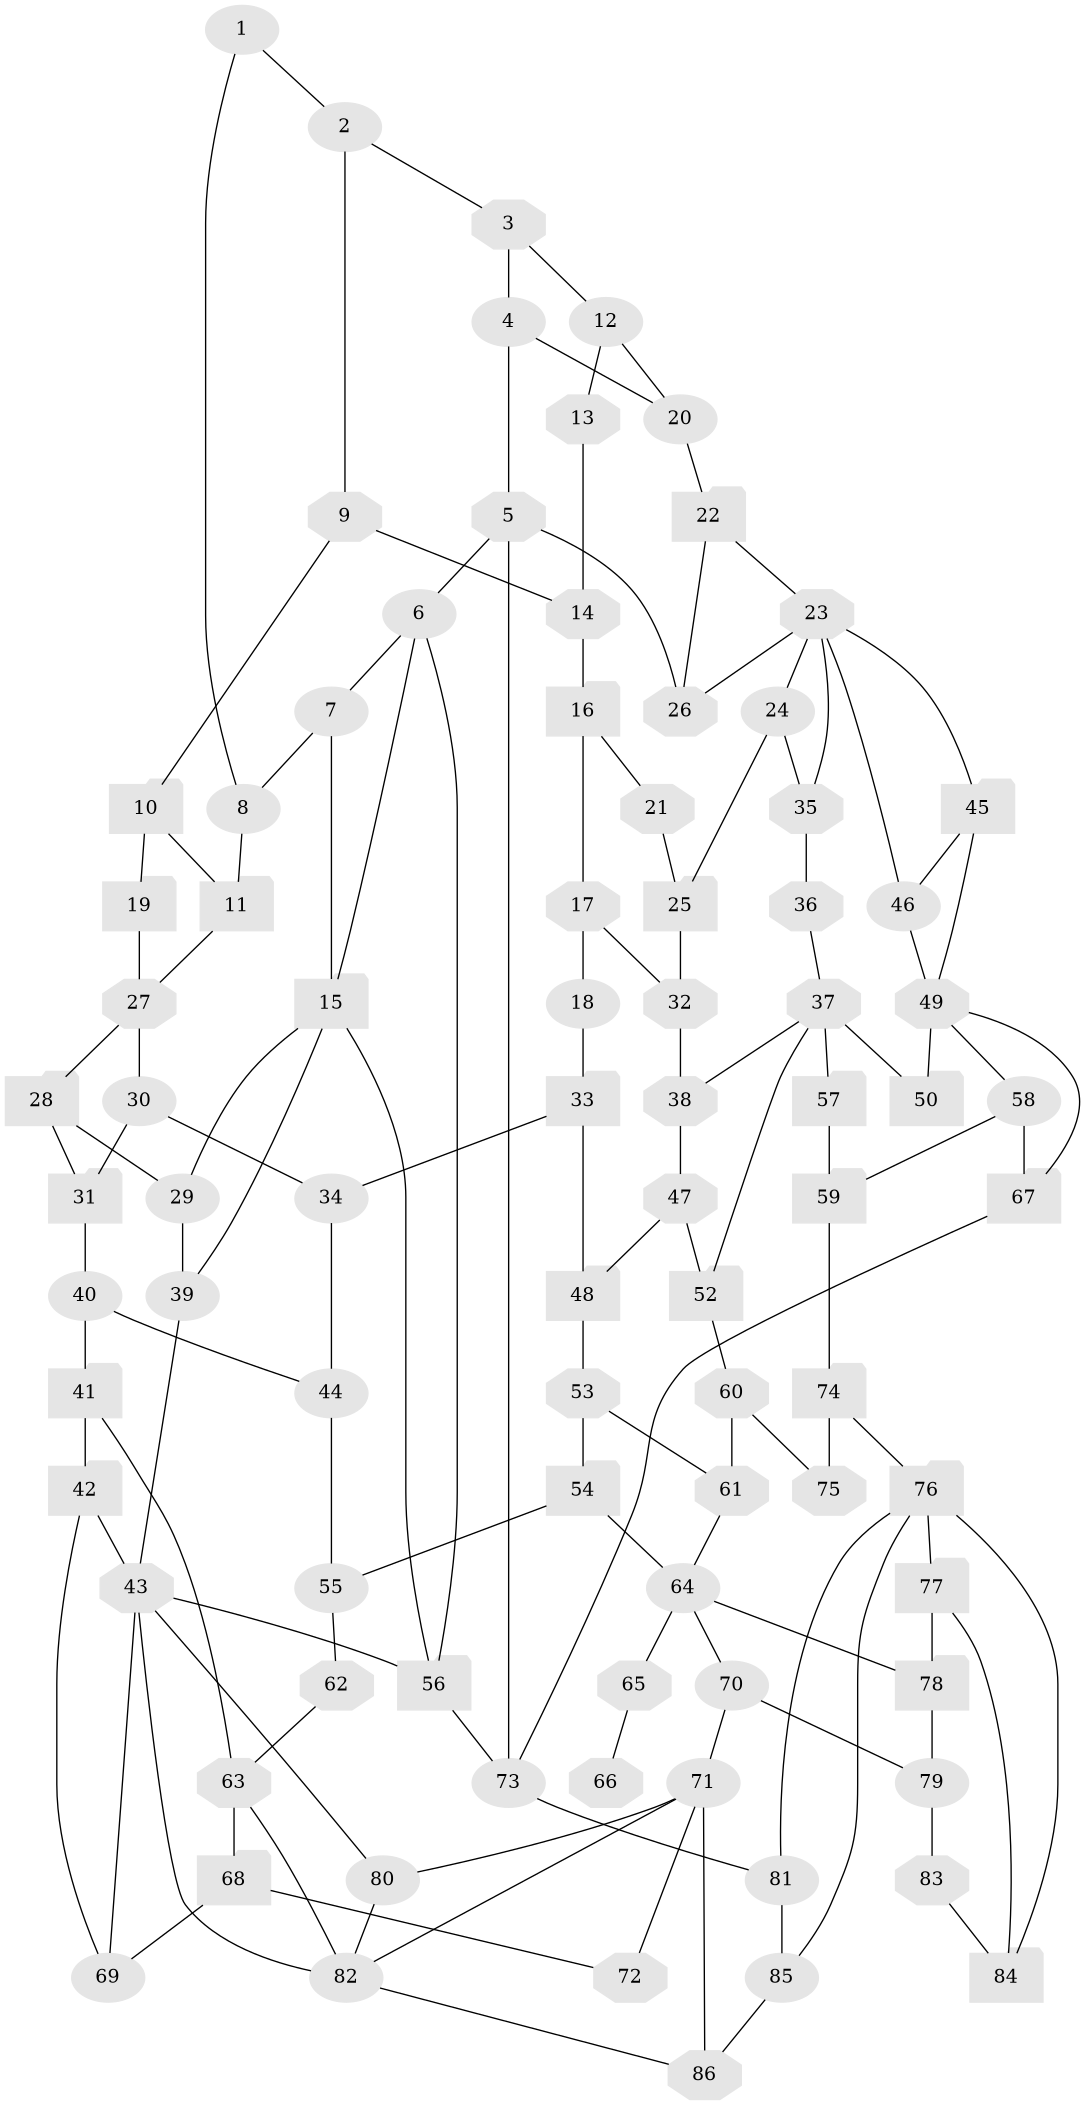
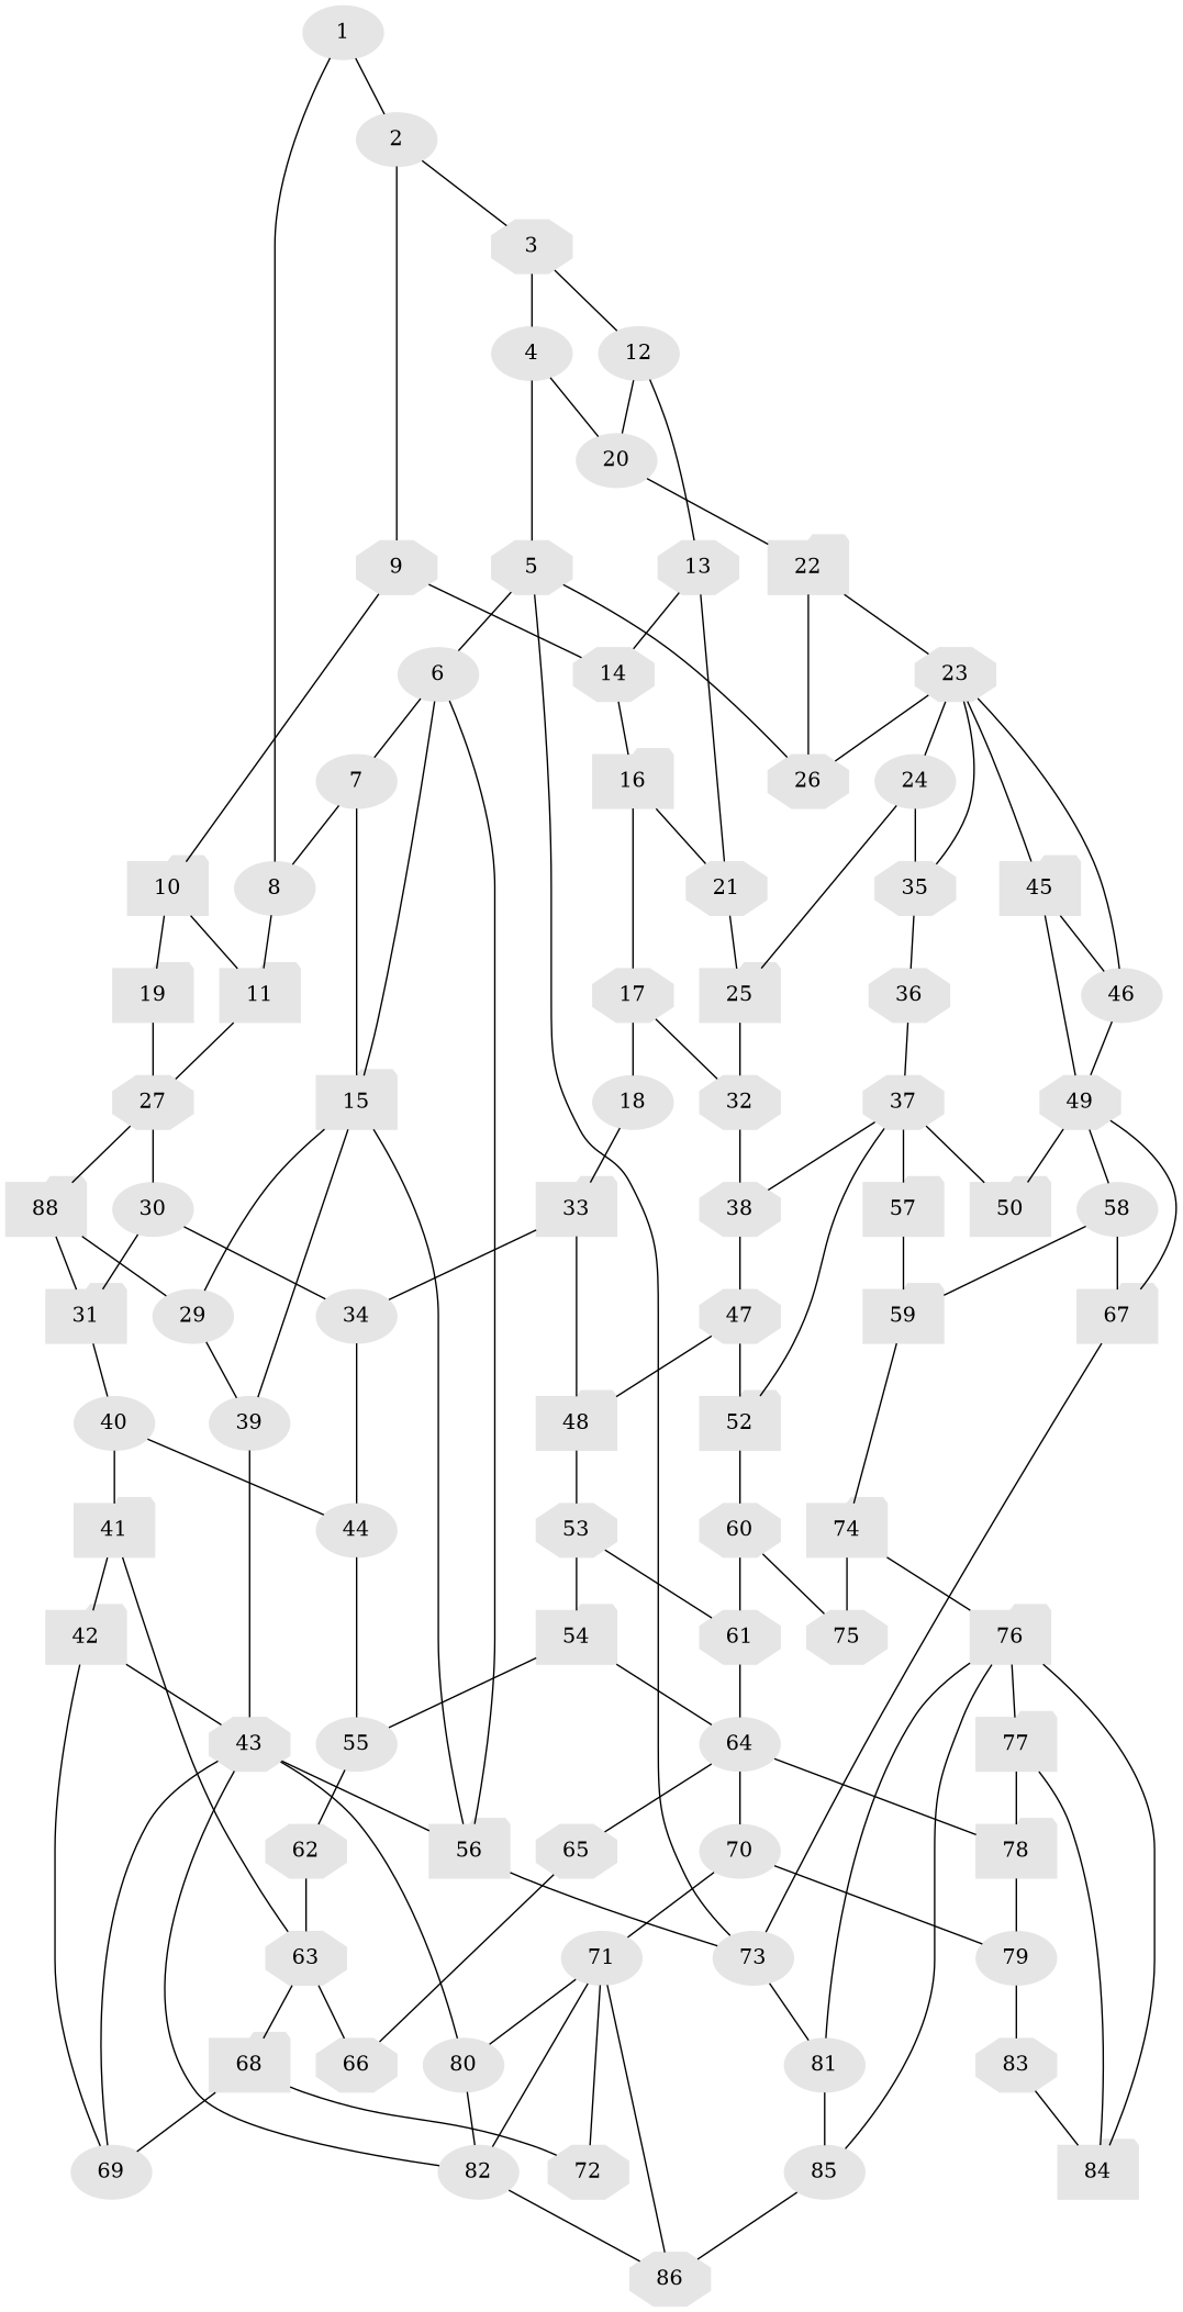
  graph {
    node [color=gray90 shape=ellipse style=filled]
    edge [weight=1.0]
    1
    2
    8
    3 [shape=octagon]
    9 [shape=octagon]
    11 [shape=folder]
    4
    12
    10 [shape=folder]
    14 [shape=octagon]
    5 [shape=octagon]
    20
    13 [shape=octagon]
    6
    26 [shape=octagon]
    73
    22 [shape=folder]
    7
    15 [shape=folder]
    56 [shape=folder]
    81
    29
    39
    27 [shape=octagon]
    19 [shape=folder]
    16 [shape=folder]
-   28 [shape=folder]
+   28 [shape=folder label=88]
    30
    21 [shape=octagon]
    25 [shape=folder]
    17 [shape=octagon]
    43 [shape=octagon]
    18
    32 [shape=octagon]
    33 [shape=folder]
    38 [shape=octagon]
    34
    48 [shape=folder]
    23 [shape=octagon]
    24
    35 [shape=octagon]
    45 [shape=folder]
    46
    36 [shape=octagon]
    49 [shape=octagon]
    31 [shape=folder]
    40
    44
    41 [shape=folder]
    47 [shape=octagon]
    53 [shape=octagon]
    55
    37 [shape=octagon]
    50 [shape=folder]
    52 [shape=folder]
    57 [shape=folder]
    60 [shape=octagon]
    59 [shape=folder]
    69
    80
    82
    42 [shape=folder]
    63 [shape=octagon]
    66 [shape=octagon]
    68 [shape=folder]
    86 [shape=octagon]
    62 [shape=octagon]
    58
    67 [shape=folder]
    54 [shape=folder]
    61 [shape=octagon]
    75 [shape=octagon]
    64
    65 [shape=octagon]
    70
    78 [shape=folder]
    74 [shape=folder]
    76 [shape=folder]
    72 [shape=octagon]
    71
    79
    83 [shape=octagon]
    84 [shape=folder]
    85
    77 [shape=folder]
    1 -- 2
    1 -- 8
    2 -- 3
    2 -- 9
    8 -- 11
    3 -- 4
    3 -- 12
    9 -- 10
    9 -- 14
    11 -- 27
    4 -- 5
    4 -- 20
    12 -- 20
    12 -- 13
    10 -- 11
    10 -- 19
    14 -- 16
    5 -- 6
    5 -- 26
    5 -- 73
    20 -- 22
    13 -- 14
+   13 -- 21
    6 -- 7
    6 -- 15
    6 -- 56
    73 -- 81
    22 -- 26
    22 -- 23
    7 -- 8
    7 -- 15 [weight=2.0]
    15 -- 56
    15 -- 29
    15 -- 39
    56 -- 73
    81 -- 85
    29 -- 39
    39 -- 43
    27 -- 28
    27 -- 30
    19 -- 27
    16 -- 21
    16 -- 17
    28 -- 29
    28 -- 31
    30 -- 34
    30 -- 31
    21 -- 25
    25 -- 32
    17 -- 18
    17 -- 32
    43 -- 56
    43 -- 69
    43 -- 80
    43 -- 82
    18 -- 33
    32 -- 38
    33 -- 34
    33 -- 48
    38 -- 47
    34 -- 44
    48 -- 53
    23 -- 26
    23 -- 24
    23 -- 35
    23 -- 45
    23 -- 46
    24 -- 25
    24 -- 35
    35 -- 36
    45 -- 46
    45 -- 49
    46 -- 49
    36 -- 37
    49 -- 50 [weight=2.0]
    49 -- 58
    49 -- 67
    31 -- 40
    40 -- 44
    40 -- 41
    44 -- 55
    41 -- 42
    41 -- 63
    47 -- 48
    47 -- 52
    53 -- 54
    53 -- 61
    55 -- 62
    37 -- 38
    37 -- 50
    37 -- 52
    37 -- 57 [weight=2.0]
    52 -- 60
    57 -- 59
    60 -- 61
    60 -- 75
    59 -- 74
    80 -- 82
    82 -- 86
    42 -- 43
    42 -- 69
-   63 -- 82 [weight=2.0]
+   63 -- 66 [weight=2.0]
    63 -- 68
    68 -- 69
    68 -- 72
    62 -- 63 [weight=2.0]
    58 -- 59
    58 -- 67
    67 -- 73
    54 -- 55
    54 -- 64
    61 -- 64
    64 -- 65 [weight=2.0]
    64 -- 70
    64 -- 78
    65 -- 66
    70 -- 71
    70 -- 79
    78 -- 79
    74 -- 75 [weight=2.0]
    74 -- 76 [weight=2.0]
    76 -- 81
    76 -- 84
    76 -- 85
    76 -- 77
    71 -- 80
    71 -- 82
    71 -- 86
    71 -- 72 [weight=2.0]
    79 -- 83
    83 -- 84
    85 -- 86
    77 -- 78
    77 -- 84
  }
